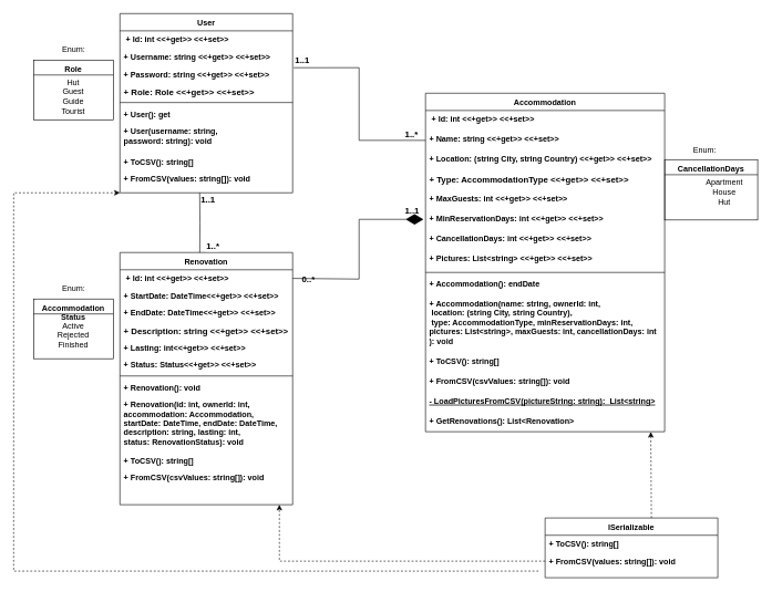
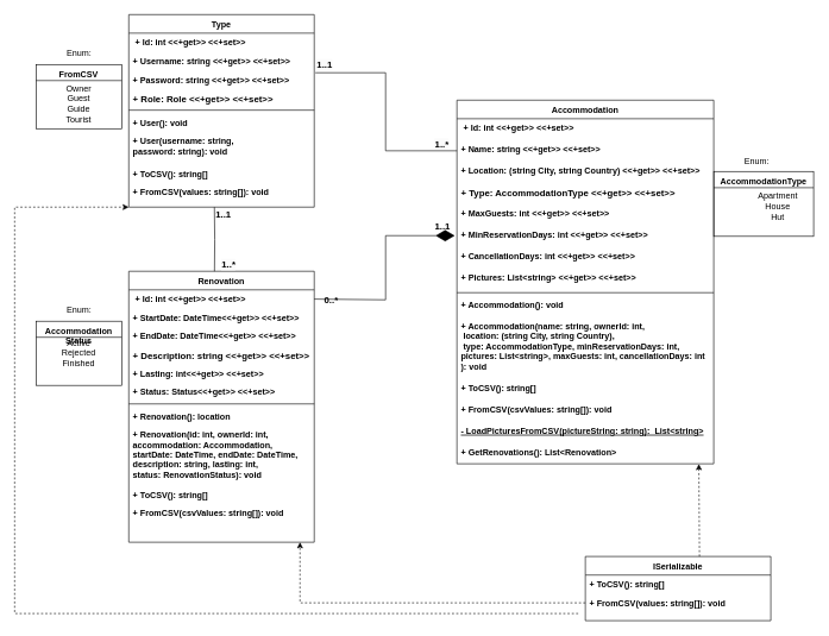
  <mxCell id="0" />
  <mxCell id="1" parent="0" />
  <mxCell id="2" value="Renovation" style="swimlane;fontStyle=1;align=center;verticalAlign=top;childLayout=stackLayout;horizontal=1;startSize=26;horizontalStack=0;resizeParent=1;resizeLast=0;collapsible=1;marginBottom=0;rounded=0;shadow=0;strokeWidth=1;" parent="1" vertex="1"><mxGeometry x="180" y="380" width="260" height="380" as="geometry"><mxRectangle x="120" y="-800" width="160" height="26" as="alternateBounds" /></mxGeometry></mxCell>
  <mxCell id="3" value=" + Id: int &lt;&lt;+get&gt;&gt; &lt;&lt;+set&gt;&gt;" style="text;align=left;verticalAlign=top;spacingLeft=4;spacingRight=4;overflow=hidden;rotatable=0;points=[[0,0.5],[1,0.5]];portConstraint=eastwest;fontStyle=1" parent="2" vertex="1"><mxGeometry y="26" width="260" height="26" as="geometry" /></mxCell>
  <mxCell id="4" value="+ StartDate: DateTime&lt;&lt;+get&gt;&gt; &lt;&lt;+set&gt;&gt;" style="text;align=left;verticalAlign=top;spacingLeft=4;spacingRight=4;overflow=hidden;rotatable=0;points=[[0,0.5],[1,0.5]];portConstraint=eastwest;rounded=0;shadow=0;html=0;fontStyle=1" parent="2" vertex="1"><mxGeometry y="52" width="260" height="26" as="geometry" /></mxCell>
  <mxCell id="5" value="+ EndDate: DateTime&lt;&lt;+get&gt;&gt; &lt;&lt;+set&gt;&gt;" style="text;align=left;verticalAlign=top;spacingLeft=4;spacingRight=4;overflow=hidden;rotatable=0;points=[[0,0.5],[1,0.5]];portConstraint=eastwest;rounded=0;shadow=0;html=0;fontStyle=1" parent="2" vertex="1"><mxGeometry y="78" width="260" height="26" as="geometry" /></mxCell>
  <mxCell id="6" value="+ Description: string &lt;&lt;+get&gt;&gt; &lt;&lt;+set&gt;&gt;" style="text;align=left;verticalAlign=top;spacingLeft=4;spacingRight=4;overflow=hidden;rotatable=0;points=[[0,0.5],[1,0.5]];portConstraint=eastwest;rounded=0;shadow=0;html=0;fontSize=13;fontStyle=1" parent="2" vertex="1"><mxGeometry y="104" width="260" height="26" as="geometry" /></mxCell>
  <mxCell id="7" value="+ Lasting: int&lt;&lt;+get&gt;&gt; &lt;&lt;+set&gt;&gt;" style="text;align=left;verticalAlign=top;spacingLeft=4;spacingRight=4;overflow=hidden;rotatable=0;points=[[0,0.5],[1,0.5]];portConstraint=eastwest;rounded=0;shadow=0;html=0;fontStyle=1" parent="2" vertex="1"><mxGeometry y="130" width="260" height="26" as="geometry" /></mxCell>
  <mxCell id="8" value="+ Status: Status&lt;&lt;+get&gt;&gt; &lt;&lt;+set&gt;&gt;" style="text;align=left;verticalAlign=top;spacingLeft=4;spacingRight=4;overflow=hidden;rotatable=0;points=[[0,0.5],[1,0.5]];portConstraint=eastwest;fontStyle=1" parent="2" vertex="1"><mxGeometry y="156" width="260" height="26" as="geometry" /></mxCell>
  <mxCell id="9" value="" style="line;html=1;strokeWidth=1;align=left;verticalAlign=middle;spacingTop=-1;spacingLeft=3;spacingRight=3;rotatable=0;labelPosition=right;points=[];portConstraint=eastwest;fontStyle=1" parent="2" vertex="1"><mxGeometry y="182" width="260" height="8" as="geometry" /></mxCell>
- <mxCell id="10" value="+ Renovation(): void" style="text;align=left;verticalAlign=top;spacingLeft=4;spacingRight=4;overflow=hidden;rotatable=0;points=[[0,0.5],[1,0.5]];portConstraint=eastwest;fontStyle=1" parent="2" vertex="1"><mxGeometry y="190" width="260" height="26" as="geometry" /></mxCell>
+ <mxCell id="10" value="+ Renovation(): location" style="text;align=left;verticalAlign=top;spacingLeft=4;spacingRight=4;overflow=hidden;rotatable=0;points=[[0,0.5],[1,0.5]];portConstraint=eastwest;fontStyle=1" parent="2" vertex="1"><mxGeometry y="190" width="260" height="26" as="geometry" /></mxCell>
  <mxCell id="11" value="+ Renovation(id: int, ownerId: int, &#10;accommodation: Accommodation, &#10;startDate: DateTime, endDate: DateTime,&#10;description: string, lasting: int,&#10;status: RenovationStatus): void" style="text;align=left;verticalAlign=top;spacingLeft=4;spacingRight=4;overflow=hidden;rotatable=0;points=[[0,0.5],[1,0.5]];portConstraint=eastwest;fontStyle=1" parent="2" vertex="1"><mxGeometry y="216" width="260" height="84" as="geometry" /></mxCell>
  <mxCell id="12" value="+ ToCSV(): string[]" style="text;align=left;verticalAlign=top;spacingLeft=4;spacingRight=4;overflow=hidden;rotatable=0;points=[[0,0.5],[1,0.5]];portConstraint=eastwest;fontStyle=1" parent="2" vertex="1"><mxGeometry y="300" width="260" height="26" as="geometry" /></mxCell>
  <mxCell id="13" value="+ FromCSV(csvValues: string[]): void" style="text;align=left;verticalAlign=top;spacingLeft=4;spacingRight=4;overflow=hidden;rotatable=0;points=[[0,0.5],[1,0.5]];portConstraint=eastwest;fontStyle=1" parent="2" vertex="1"><mxGeometry y="326" width="260" height="26" as="geometry" /></mxCell>
  <mxCell id="14" value="&lt;div&gt;&lt;b&gt;Accommodation Status&lt;/b&gt;&lt;/div&gt;" style="rounded=0;whiteSpace=wrap;html=1;verticalAlign=top;fillColor=none;" parent="1" vertex="1"><mxGeometry x="50" y="450" width="120" height="90" as="geometry" /></mxCell>
- <mxCell id="15" value="Active&lt;div&gt;Rejected&lt;/div&gt;&lt;div&gt;Finished&lt;/div&gt;" style="text;html=1;align=center;verticalAlign=middle;whiteSpace=wrap;rounded=0;" parent="1" vertex="1"><mxGeometry x="80" y="490" width="60" height="30" as="geometry" /></mxCell>
+ <mxCell id="15" value="Active&lt;div&gt;Rejected&lt;/div&gt;&lt;div&gt;Finished&lt;/div&gt;" style="text;html=1;align=center;verticalAlign=middle;whiteSpace=wrap;rounded=0;" parent="1" vertex="1"><mxGeometry x="80" y="480" width="60" height="30" as="geometry" /></mxCell>
  <mxCell id="16" value="" style="endArrow=none;html=1;rounded=0;entryX=1;entryY=0.25;entryDx=0;entryDy=0;exitX=0;exitY=0.25;exitDx=0;exitDy=0;" parent="1" source="14" target="14" edge="1"><mxGeometry width="50" height="50" relative="1" as="geometry"><mxPoint x="50" y="480" as="sourcePoint" /><mxPoint x="100" y="430" as="targetPoint" /></mxGeometry></mxCell>
  <mxCell id="17" value="Enum:" style="text;html=1;align=center;verticalAlign=middle;resizable=0;points=[];autosize=1;strokeColor=none;fillColor=none;" parent="1" vertex="1"><mxGeometry x="80" y="420" width="60" height="30" as="geometry" /></mxCell>
- <mxCell id="18" value="User" style="swimlane;fontStyle=1;align=center;verticalAlign=top;childLayout=stackLayout;horizontal=1;startSize=26;horizontalStack=0;resizeParent=1;resizeLast=0;collapsible=1;marginBottom=0;rounded=0;shadow=0;strokeWidth=1;" parent="1" vertex="1"><mxGeometry x="180" y="20" width="260" height="270" as="geometry"><mxRectangle x="550" y="140" width="160" height="26" as="alternateBounds" /></mxGeometry></mxCell>
+ <mxCell id="18" value="Type" style="swimlane;fontStyle=1;align=center;verticalAlign=top;childLayout=stackLayout;horizontal=1;startSize=26;horizontalStack=0;resizeParent=1;resizeLast=0;collapsible=1;marginBottom=0;rounded=0;shadow=0;strokeWidth=1;" parent="1" vertex="1"><mxGeometry x="180" y="20" width="260" height="270" as="geometry"><mxRectangle x="550" y="140" width="160" height="26" as="alternateBounds" /></mxGeometry></mxCell>
  <mxCell id="19" value=" + Id: int &lt;&lt;+get&gt;&gt; &lt;&lt;+set&gt;&gt;" style="text;align=left;verticalAlign=top;spacingLeft=4;spacingRight=4;overflow=hidden;rotatable=0;points=[[0,0.5],[1,0.5]];portConstraint=eastwest;fontStyle=1" parent="18" vertex="1"><mxGeometry y="26" width="260" height="26" as="geometry" /></mxCell>
  <mxCell id="20" value="+ Username: string &lt;&lt;+get&gt;&gt; &lt;&lt;+set&gt;&gt;" style="text;align=left;verticalAlign=top;spacingLeft=4;spacingRight=4;overflow=hidden;rotatable=0;points=[[0,0.5],[1,0.5]];portConstraint=eastwest;rounded=0;shadow=0;html=0;fontStyle=1" parent="18" vertex="1"><mxGeometry y="52" width="260" height="26" as="geometry" /></mxCell>
  <mxCell id="21" value="+ Password: string &lt;&lt;+get&gt;&gt; &lt;&lt;+set&gt;&gt;" style="text;align=left;verticalAlign=top;spacingLeft=4;spacingRight=4;overflow=hidden;rotatable=0;points=[[0,0.5],[1,0.5]];portConstraint=eastwest;rounded=0;shadow=0;html=0;fontStyle=1" parent="18" vertex="1"><mxGeometry y="78" width="260" height="26" as="geometry" /></mxCell>
  <mxCell id="22" value="+ Role: Role &lt;&lt;+get&gt;&gt; &lt;&lt;+set&gt;&gt;" style="text;align=left;verticalAlign=top;spacingLeft=4;spacingRight=4;overflow=hidden;rotatable=0;points=[[0,0.5],[1,0.5]];portConstraint=eastwest;rounded=0;shadow=0;html=0;fontSize=13;fontStyle=1" parent="18" vertex="1"><mxGeometry y="104" width="260" height="26" as="geometry" /></mxCell>
  <mxCell id="23" value="" style="line;html=1;strokeWidth=1;align=left;verticalAlign=middle;spacingTop=-1;spacingLeft=3;spacingRight=3;rotatable=0;labelPosition=right;points=[];portConstraint=eastwest;fontStyle=1" parent="18" vertex="1"><mxGeometry y="130" width="260" height="8" as="geometry" /></mxCell>
- <mxCell id="24" value="+ User(): get" style="text;align=left;verticalAlign=top;spacingLeft=4;spacingRight=4;overflow=hidden;rotatable=0;points=[[0,0.5],[1,0.5]];portConstraint=eastwest;fontStyle=1" parent="18" vertex="1"><mxGeometry y="138" width="260" height="26" as="geometry" /></mxCell>
+ <mxCell id="24" value="+ User(): void" style="text;align=left;verticalAlign=top;spacingLeft=4;spacingRight=4;overflow=hidden;rotatable=0;points=[[0,0.5],[1,0.5]];portConstraint=eastwest;fontStyle=1" parent="18" vertex="1"><mxGeometry y="138" width="260" height="26" as="geometry" /></mxCell>
  <mxCell id="25" value="+ User(username: string,&#10; password: string): void" style="text;align=left;verticalAlign=top;spacingLeft=4;spacingRight=4;overflow=hidden;rotatable=0;points=[[0,0.5],[1,0.5]];portConstraint=eastwest;fontStyle=1" parent="18" vertex="1"><mxGeometry y="164" width="260" height="46" as="geometry" /></mxCell>
  <mxCell id="26" value="+ ToCSV(): string[]" style="text;align=left;verticalAlign=top;spacingLeft=4;spacingRight=4;overflow=hidden;rotatable=0;points=[[0,0.5],[1,0.5]];portConstraint=eastwest;fontStyle=1" parent="18" vertex="1"><mxGeometry y="210" width="260" height="26" as="geometry" /></mxCell>
  <mxCell id="27" value="+ FromCSV(values: string[]): void" style="text;align=left;verticalAlign=top;spacingLeft=4;spacingRight=4;overflow=hidden;rotatable=0;points=[[0,0.5],[1,0.5]];portConstraint=eastwest;fontStyle=1" parent="18" vertex="1"><mxGeometry y="236" width="260" height="26" as="geometry" /></mxCell>
- <mxCell id="28" value="&lt;b&gt;Role&lt;/b&gt;&lt;br&gt;&lt;div&gt;&lt;b&gt;&lt;br&gt;&lt;/b&gt;&lt;/div&gt;" style="rounded=0;whiteSpace=wrap;html=1;verticalAlign=top;fillColor=none;" parent="1" vertex="1"><mxGeometry x="50" y="90" width="120" height="90" as="geometry" /></mxCell>
- <mxCell id="29" value="Hut&lt;br&gt;Guest&lt;br&gt;Guide&lt;br&gt;Tourist" style="text;html=1;align=center;verticalAlign=middle;whiteSpace=wrap;rounded=0;" parent="1" vertex="1"><mxGeometry x="80" y="130" width="60" height="30" as="geometry" /></mxCell>
+ <mxCell id="28" value="&lt;b&gt;FromCSV&lt;/b&gt;&lt;br&gt;&lt;div&gt;&lt;b&gt;&lt;br&gt;&lt;/b&gt;&lt;/div&gt;" style="rounded=0;whiteSpace=wrap;html=1;verticalAlign=top;fillColor=none;" parent="1" vertex="1"><mxGeometry x="50" y="90" width="120" height="90" as="geometry" /></mxCell>
+ <mxCell id="29" value="Owner&lt;br&gt;Guest&lt;br&gt;Guide&lt;br&gt;Tourist" style="text;html=1;align=center;verticalAlign=middle;whiteSpace=wrap;rounded=0;" parent="1" vertex="1"><mxGeometry x="80" y="130" width="60" height="30" as="geometry" /></mxCell>
  <mxCell id="30" value="" style="endArrow=none;html=1;rounded=0;entryX=1;entryY=0.25;entryDx=0;entryDy=0;exitX=0;exitY=0.25;exitDx=0;exitDy=0;" parent="1" source="28" target="28" edge="1"><mxGeometry width="50" height="50" relative="1" as="geometry"><mxPoint x="50" y="120" as="sourcePoint" /><mxPoint x="100" y="70" as="targetPoint" /></mxGeometry></mxCell>
  <mxCell id="31" value="Enum:" style="text;html=1;align=center;verticalAlign=middle;resizable=0;points=[];autosize=1;strokeColor=none;fillColor=none;" parent="1" vertex="1"><mxGeometry x="80" y="60" width="60" height="30" as="geometry" /></mxCell>
  <mxCell id="32" value="Accommodation" style="swimlane;fontStyle=1;align=center;verticalAlign=top;childLayout=stackLayout;horizontal=1;startSize=26;horizontalStack=0;resizeParent=1;resizeLast=0;collapsible=1;marginBottom=0;rounded=0;shadow=0;strokeWidth=1;" parent="1" vertex="1"><mxGeometry x="640" y="140" width="360" height="510" as="geometry"><mxRectangle x="550" y="140" width="160" height="26" as="alternateBounds" /></mxGeometry></mxCell>
  <mxCell id="33" value=" + Id: int &lt;&lt;+get&gt;&gt; &lt;&lt;+set&gt;&gt;" style="text;align=left;verticalAlign=top;spacingLeft=4;spacingRight=4;overflow=hidden;rotatable=0;points=[[0,0.5],[1,0.5]];portConstraint=eastwest;fontStyle=1" parent="32" vertex="1"><mxGeometry y="26" width="360" height="30" as="geometry" /></mxCell>
  <mxCell id="34" value="+ Name: string &lt;&lt;+get&gt;&gt; &lt;&lt;+set&gt;&gt;" style="text;align=left;verticalAlign=top;spacingLeft=4;spacingRight=4;overflow=hidden;rotatable=0;points=[[0,0.5],[1,0.5]];portConstraint=eastwest;rounded=0;shadow=0;html=0;fontStyle=1" parent="32" vertex="1"><mxGeometry y="56" width="360" height="30" as="geometry" /></mxCell>
  <mxCell id="35" value="+ Location: (string City, string Country) &lt;&lt;+get&gt;&gt; &lt;&lt;+set&gt;&gt;" style="text;align=left;verticalAlign=top;spacingLeft=4;spacingRight=4;overflow=hidden;rotatable=0;points=[[0,0.5],[1,0.5]];portConstraint=eastwest;rounded=0;shadow=0;html=0;fontStyle=1" parent="32" vertex="1"><mxGeometry y="86" width="360" height="30" as="geometry" /></mxCell>
  <mxCell id="36" value="+ Type: AccommodationType &lt;&lt;+get&gt;&gt; &lt;&lt;+set&gt;&gt;" style="text;align=left;verticalAlign=top;spacingLeft=4;spacingRight=4;overflow=hidden;rotatable=0;points=[[0,0.5],[1,0.5]];portConstraint=eastwest;rounded=0;shadow=0;html=0;fontSize=13;fontStyle=1" parent="32" vertex="1"><mxGeometry y="116" width="360" height="30" as="geometry" /></mxCell>
  <mxCell id="37" value="+ MaxGuests: int &lt;&lt;+get&gt;&gt; &lt;&lt;+set&gt;&gt;" style="text;align=left;verticalAlign=top;spacingLeft=4;spacingRight=4;overflow=hidden;rotatable=0;points=[[0,0.5],[1,0.5]];portConstraint=eastwest;fontStyle=1" parent="32" vertex="1"><mxGeometry y="146" width="360" height="30" as="geometry" /></mxCell>
  <mxCell id="38" value="+ MinReservationDays: int &lt;&lt;+get&gt;&gt; &lt;&lt;+set&gt;&gt;" style="text;align=left;verticalAlign=top;spacingLeft=4;spacingRight=4;overflow=hidden;rotatable=0;points=[[0,0.5],[1,0.5]];portConstraint=eastwest;fontStyle=1" parent="32" vertex="1"><mxGeometry y="176" width="360" height="30" as="geometry" /></mxCell>
  <mxCell id="39" value="+ CancellationDays: int &lt;&lt;+get&gt;&gt; &lt;&lt;+set&gt;&gt;" style="text;align=left;verticalAlign=top;spacingLeft=4;spacingRight=4;overflow=hidden;rotatable=0;points=[[0,0.5],[1,0.5]];portConstraint=eastwest;fontStyle=1" parent="32" vertex="1"><mxGeometry y="206" width="360" height="30" as="geometry" /></mxCell>
  <mxCell id="40" value="+ Pictures: List&lt;string&gt; &lt;&lt;+get&gt;&gt; &lt;&lt;+set&gt;&gt;" style="text;align=left;verticalAlign=top;spacingLeft=4;spacingRight=4;overflow=hidden;rotatable=0;points=[[0,0.5],[1,0.5]];portConstraint=eastwest;fontStyle=1" parent="32" vertex="1"><mxGeometry y="236" width="360" height="30" as="geometry" /></mxCell>
  <mxCell id="41" value="" style="line;html=1;strokeWidth=1;align=left;verticalAlign=middle;spacingTop=-1;spacingLeft=3;spacingRight=3;rotatable=0;labelPosition=right;points=[];portConstraint=eastwest;fontStyle=1" parent="32" vertex="1"><mxGeometry y="266" width="360" height="8" as="geometry" /></mxCell>
- <mxCell id="42" value="+ Accommodation(): endDate" style="text;align=left;verticalAlign=top;spacingLeft=4;spacingRight=4;overflow=hidden;rotatable=0;points=[[0,0.5],[1,0.5]];portConstraint=eastwest;fontStyle=1" parent="32" vertex="1"><mxGeometry y="274" width="360" height="30" as="geometry" /></mxCell>
+ <mxCell id="42" value="+ Accommodation(): void" style="text;align=left;verticalAlign=top;spacingLeft=4;spacingRight=4;overflow=hidden;rotatable=0;points=[[0,0.5],[1,0.5]];portConstraint=eastwest;fontStyle=1" parent="32" vertex="1"><mxGeometry y="274" width="360" height="30" as="geometry" /></mxCell>
  <mxCell id="43" value="+ Accommodation(name: string, ownerId: int,&#10; location: (string City, string Country),&#10; type: AccommodationType, minReservationDays: int,&#10;pictures: List&lt;string&gt;, maxGuests: int, cancellationDays: int&#10;): void" style="text;align=left;verticalAlign=top;spacingLeft=4;spacingRight=4;overflow=hidden;rotatable=0;points=[[0,0.5],[1,0.5]];portConstraint=eastwest;fontStyle=1" parent="32" vertex="1"><mxGeometry y="304" width="360" height="86" as="geometry" /></mxCell>
  <mxCell id="44" value="+ ToCSV(): string[]" style="text;align=left;verticalAlign=top;spacingLeft=4;spacingRight=4;overflow=hidden;rotatable=0;points=[[0,0.5],[1,0.5]];portConstraint=eastwest;fontStyle=1" parent="32" vertex="1"><mxGeometry y="390" width="360" height="30" as="geometry" /></mxCell>
  <mxCell id="45" value="+ FromCSV(csvValues: string[]): void" style="text;align=left;verticalAlign=top;spacingLeft=4;spacingRight=4;overflow=hidden;rotatable=0;points=[[0,0.5],[1,0.5]];portConstraint=eastwest;fontStyle=1" parent="32" vertex="1"><mxGeometry y="420" width="360" height="30" as="geometry" /></mxCell>
  <mxCell id="46" value="- LoadPicturesFromCSV(pictureString: string):  List&lt;string&gt;" style="text;align=left;verticalAlign=top;spacingLeft=4;spacingRight=4;overflow=hidden;rotatable=0;points=[[0,0.5],[1,0.5]];portConstraint=eastwest;fontStyle=5" parent="32" vertex="1"><mxGeometry y="450" width="360" height="30" as="geometry" /></mxCell>
  <mxCell id="47" value="+ GetRenovations(): List&lt;Renovation&gt;" style="text;align=left;verticalAlign=top;spacingLeft=4;spacingRight=4;overflow=hidden;rotatable=0;points=[[0,0.5],[1,0.5]];portConstraint=eastwest;fontStyle=1" parent="32" vertex="1"><mxGeometry y="480" width="360" height="30" as="geometry" /></mxCell>
- <mxCell id="48" value="&lt;div&gt;&lt;b&gt;CancellationDays&lt;/b&gt;&lt;br&gt;&lt;/div&gt;" style="rounded=0;whiteSpace=wrap;html=1;verticalAlign=top;fillColor=none;" parent="1" vertex="1"><mxGeometry x="1000" y="240" width="140" height="91" as="geometry" /></mxCell>
+ <mxCell id="48" value="&lt;div&gt;&lt;b&gt;AccommodationType&lt;/b&gt;&lt;br&gt;&lt;/div&gt;" style="rounded=0;whiteSpace=wrap;html=1;verticalAlign=top;fillColor=none;" parent="1" vertex="1"><mxGeometry x="1000" y="240" width="140" height="91" as="geometry" /></mxCell>
  <mxCell id="49" value="Apartment&lt;div&gt;House&lt;/div&gt;&lt;div&gt;Hut&lt;/div&gt;&lt;div&gt;&lt;br&gt;&lt;/div&gt;" style="text;html=1;align=center;verticalAlign=middle;whiteSpace=wrap;rounded=0;" parent="1" vertex="1"><mxGeometry x="1060" y="281" width="60" height="30" as="geometry" /></mxCell>
  <mxCell id="50" value="" style="endArrow=none;html=1;rounded=0;entryX=1;entryY=0.25;entryDx=0;entryDy=0;exitX=0;exitY=0.25;exitDx=0;exitDy=0;" parent="1" source="48" target="48" edge="1"><mxGeometry width="50" height="50" relative="1" as="geometry"><mxPoint x="1000" y="271" as="sourcePoint" /><mxPoint x="1050" y="221" as="targetPoint" /></mxGeometry></mxCell>
  <mxCell id="51" value="Enum:" style="text;html=1;align=center;verticalAlign=middle;resizable=0;points=[];autosize=1;strokeColor=none;fillColor=none;" parent="1" vertex="1"><mxGeometry x="1030" y="211" width="60" height="30" as="geometry" /></mxCell>
  <mxCell id="52" value="ISerializable" style="swimlane;fontStyle=1;align=center;verticalAlign=top;childLayout=stackLayout;horizontal=1;startSize=26;horizontalStack=0;resizeParent=1;resizeLast=0;collapsible=1;marginBottom=0;rounded=0;shadow=0;strokeWidth=1;" parent="1" vertex="1"><mxGeometry x="820" y="780" width="260" height="90" as="geometry"><mxRectangle x="550" y="140" width="160" height="26" as="alternateBounds" /></mxGeometry></mxCell>
  <mxCell id="53" value="+ ToCSV(): string[]" style="text;align=left;verticalAlign=top;spacingLeft=4;spacingRight=4;overflow=hidden;rotatable=0;points=[[0,0.5],[1,0.5]];portConstraint=eastwest;fontStyle=1" parent="52" vertex="1"><mxGeometry y="26" width="260" height="26" as="geometry" /></mxCell>
  <mxCell id="54" value="+ FromCSV(values: string[]): void" style="text;align=left;verticalAlign=top;spacingLeft=4;spacingRight=4;overflow=hidden;rotatable=0;points=[[0,0.5],[1,0.5]];portConstraint=eastwest;fontStyle=1" parent="52" vertex="1"><mxGeometry y="52" width="260" height="26" as="geometry" /></mxCell>
  <mxCell id="55" value="" style="endArrow=classic;html=1;rounded=0;dashed=1;entryX=0;entryY=1;entryDx=0;entryDy=0;" parent="1" target="18" edge="1"><mxGeometry width="50" height="50" relative="1" as="geometry"><mxPoint x="810" y="860" as="sourcePoint" /><mxPoint x="-20" y="860" as="targetPoint" /><Array as="points"><mxPoint x="570" y="860" /><mxPoint x="20" y="860" /><mxPoint x="20" y="290" /></Array></mxGeometry></mxCell>
  <mxCell id="56" value="" style="endArrow=classic;html=1;rounded=0;exitX=0;exitY=0.5;exitDx=0;exitDy=0;dashed=1;" parent="1" source="54" edge="1"><mxGeometry width="50" height="50" relative="1" as="geometry"><mxPoint x="360" y="710" as="sourcePoint" /><mxPoint x="420" y="760" as="targetPoint" /><Array as="points"><mxPoint x="420" y="845" /></Array></mxGeometry></mxCell>
  <mxCell id="57" value="" style="endArrow=classic;html=1;rounded=0;dashed=1;entryX=0.942;entryY=1.009;entryDx=0;entryDy=0;entryPerimeter=0;" parent="1" edge="1" target="47"><mxGeometry width="50" height="50" relative="1" as="geometry"><mxPoint x="980" y="780" as="sourcePoint" /><mxPoint x="980" y="660" as="targetPoint" /></mxGeometry></mxCell>
  <mxCell id="58" value="" style="endArrow=diamondThin;endFill=1;endSize=24;html=1;rounded=0;exitX=1;exitY=0.5;exitDx=0;exitDy=0;" parent="1" source="3" edge="1"><mxGeometry width="160" relative="1" as="geometry"><mxPoint x="618.92" y="320.26" as="sourcePoint" /><mxPoint x="637" y="330" as="targetPoint" /><Array as="points"><mxPoint x="540" y="420" /><mxPoint x="540" y="330" /></Array></mxGeometry></mxCell>
  <mxCell id="59" value="1..1" style="text;html=1;align=center;verticalAlign=middle;whiteSpace=wrap;rounded=0;fontStyle=1;fontSize=13;" parent="1" vertex="1"><mxGeometry x="600" y="301" width="40" height="30" as="geometry" /></mxCell>
  <mxCell id="60" value="0..*" style="text;html=1;align=center;verticalAlign=middle;whiteSpace=wrap;rounded=0;fontStyle=1;fontSize=13;" parent="1" vertex="1"><mxGeometry x="449" y="410" width="30" height="20" as="geometry" /></mxCell>
  <mxCell id="61" value="" style="endArrow=none;html=1;edgeStyle=orthogonalEdgeStyle;rounded=0;entryX=0.462;entryY=0;entryDx=0;entryDy=0;entryPerimeter=0;" parent="1" target="2" edge="1"><mxGeometry relative="1" as="geometry"><mxPoint x="300" y="290" as="sourcePoint" /><mxPoint x="410" y="340" as="targetPoint" /></mxGeometry></mxCell>
  <mxCell id="62" value="&lt;span style=&quot;font-size: 13px; font-weight: 700; text-align: center; text-wrap: wrap; background-color: rgb(251, 251, 251);&quot;&gt;1..1&lt;/span&gt;" style="edgeLabel;resizable=0;html=1;align=left;verticalAlign=bottom;" parent="61" connectable="0" vertex="1"><mxGeometry x="-1" relative="1" as="geometry"><mxPoint y="20" as="offset" /></mxGeometry></mxCell>
  <mxCell id="63" value="&lt;span style=&quot;font-size: 13px; font-weight: 700; text-align: center; text-wrap: wrap; background-color: rgb(251, 251, 251);&quot;&gt;1..*&lt;/span&gt;" style="edgeLabel;resizable=0;html=1;align=right;verticalAlign=bottom;" parent="61" connectable="0" vertex="1"><mxGeometry x="1" relative="1" as="geometry"><mxPoint x="30" as="offset" /></mxGeometry></mxCell>
  <mxCell id="64" value="" style="endArrow=none;html=1;edgeStyle=orthogonalEdgeStyle;rounded=0;entryX=0;entryY=0.5;entryDx=0;entryDy=0;exitX=1.006;exitY=0.136;exitDx=0;exitDy=0;exitPerimeter=0;" parent="1" source="21" target="34" edge="1"><mxGeometry relative="1" as="geometry"><mxPoint x="490" y="190" as="sourcePoint" /><mxPoint x="490" y="280" as="targetPoint" /></mxGeometry></mxCell>
  <mxCell id="65" value="&lt;span style=&quot;font-size: 13px; font-weight: 700; text-align: center; text-wrap: wrap; background-color: rgb(251, 251, 251);&quot;&gt;1..1&lt;/span&gt;" style="edgeLabel;resizable=0;html=1;align=left;verticalAlign=bottom;" parent="64" connectable="0" vertex="1"><mxGeometry x="-1" relative="1" as="geometry"><mxPoint y="-2" as="offset" /></mxGeometry></mxCell>
  <mxCell id="66" value="&lt;span style=&quot;font-size: 13px; font-weight: 700; text-align: center; text-wrap: wrap; background-color: rgb(251, 251, 251);&quot;&gt;1..*&lt;/span&gt;" style="edgeLabel;resizable=0;html=1;align=right;verticalAlign=bottom;" parent="64" connectable="0" vertex="1"><mxGeometry x="1" relative="1" as="geometry"><mxPoint x="-11" as="offset" /></mxGeometry></mxCell>
